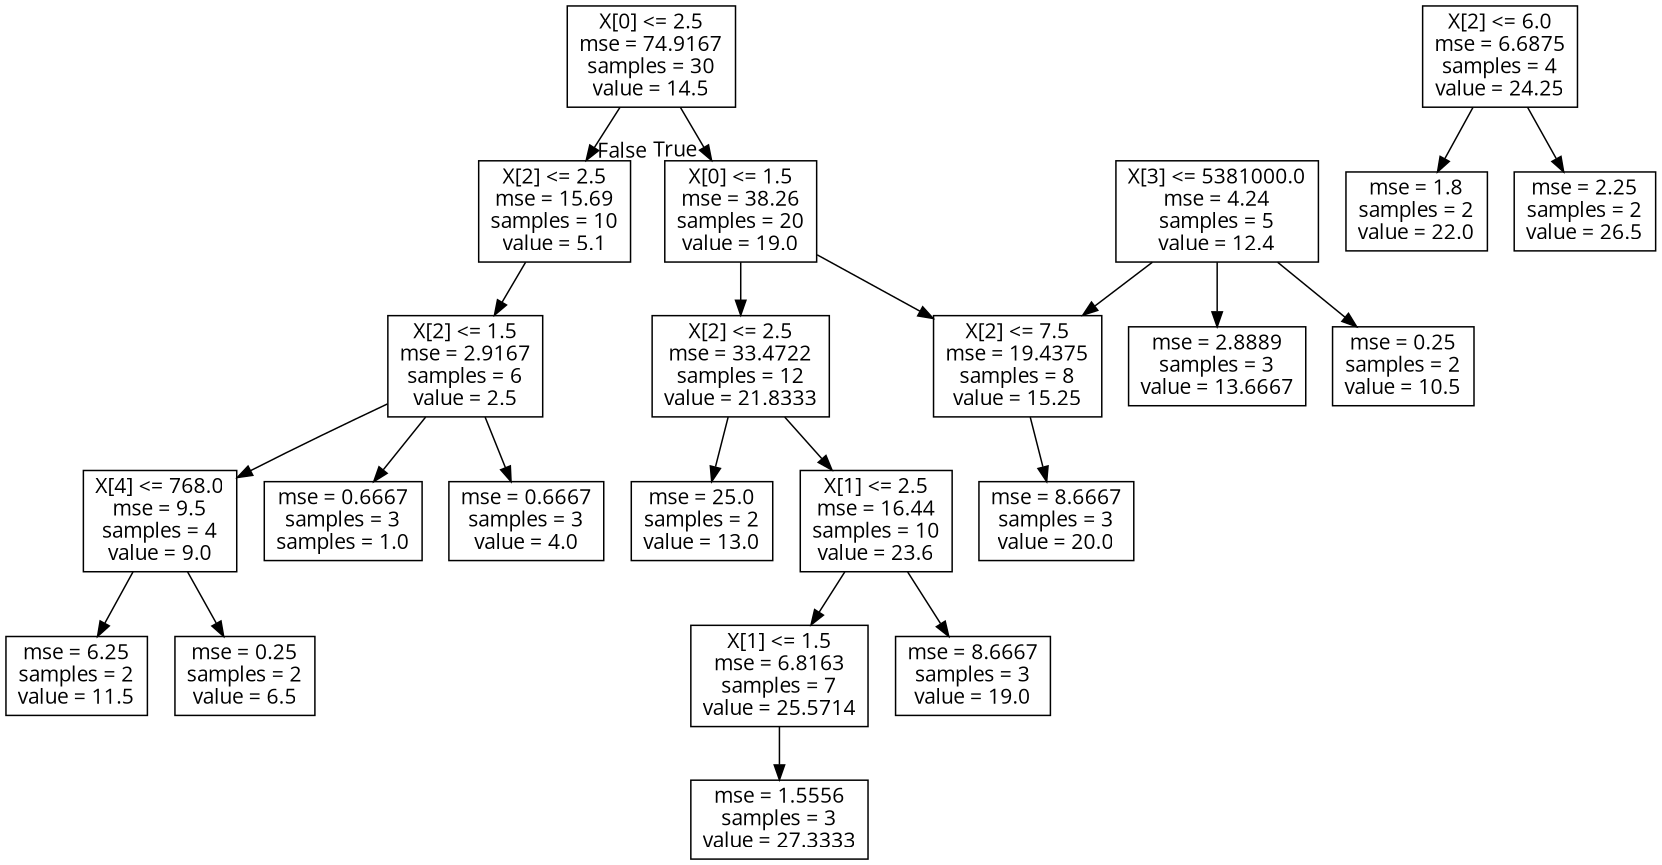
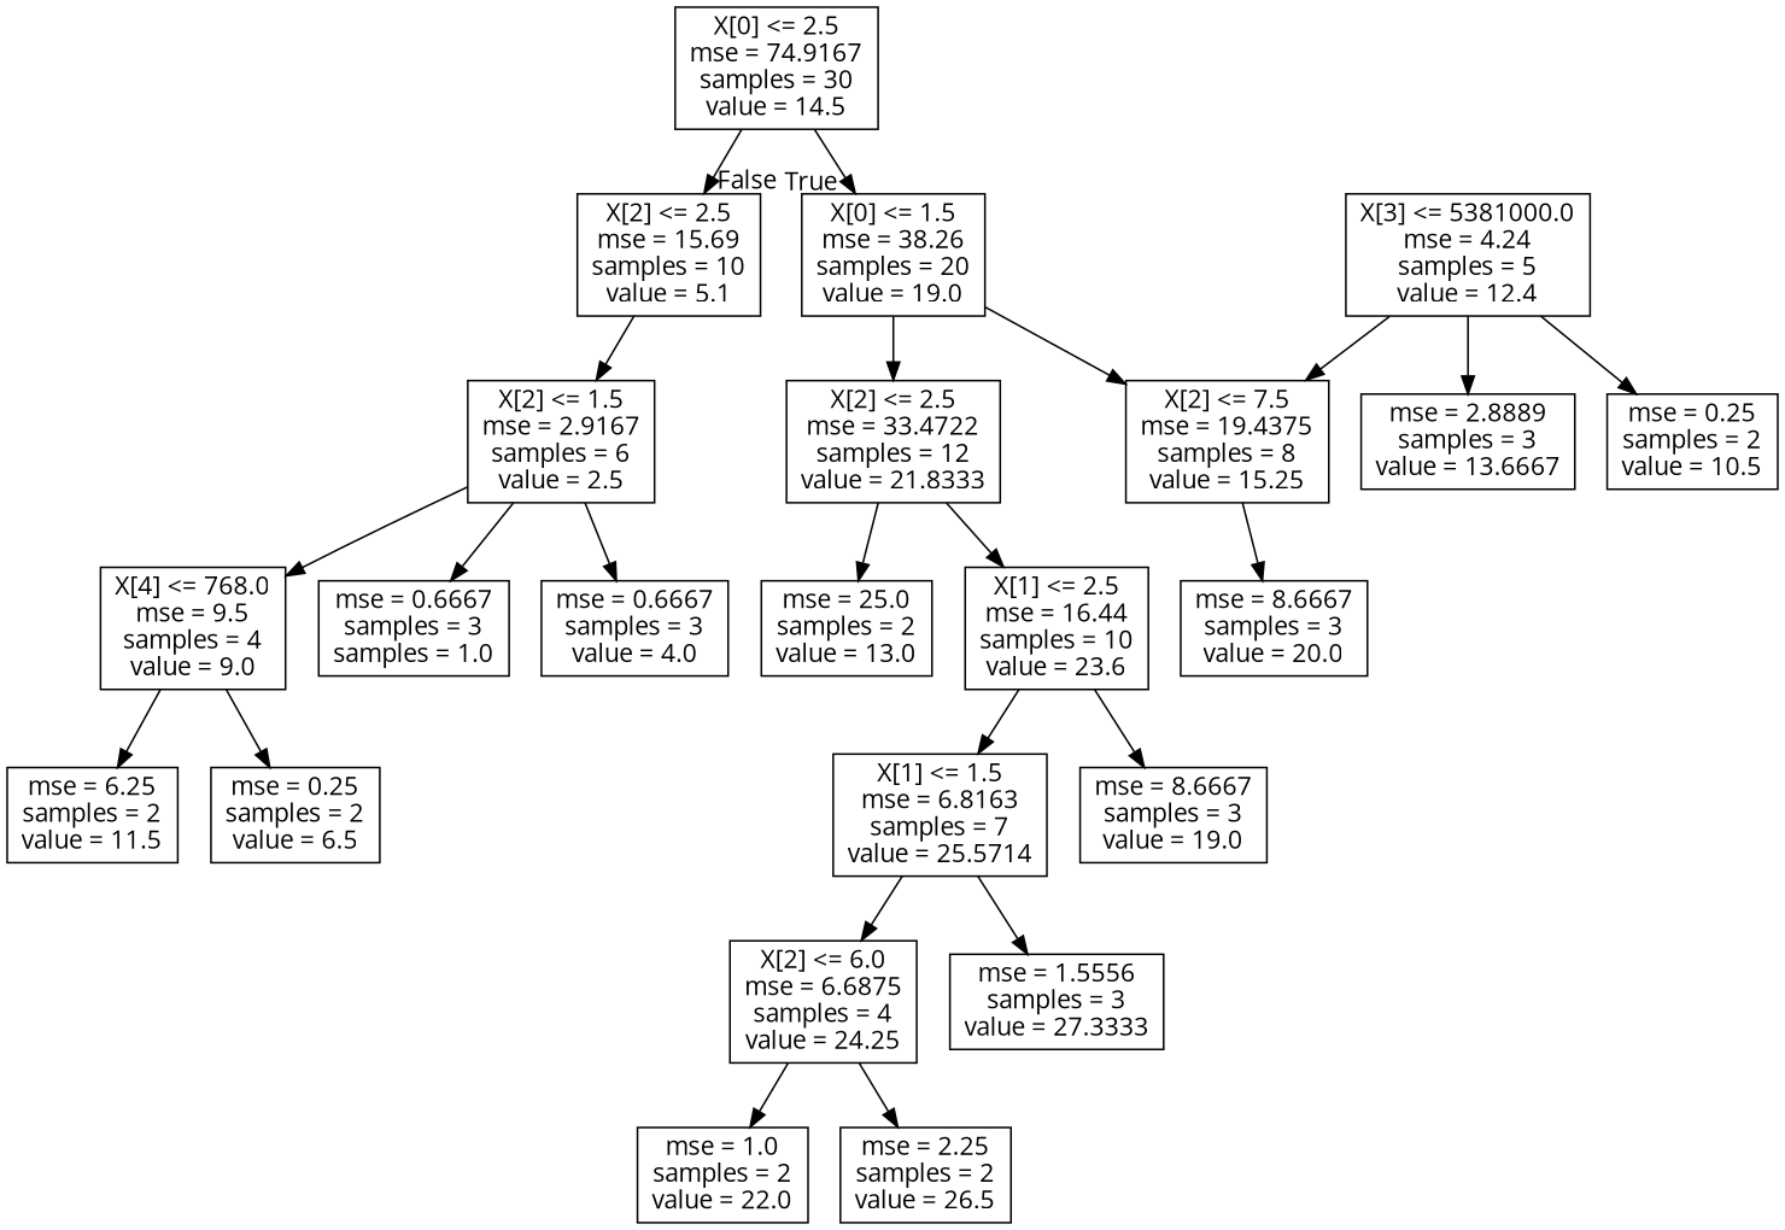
  digraph {
    fontname="Open Sans"
    node [fontname="Open Sans" shape=box]
    edge [fontname="Open Sans"]
    n1 [label="X[0] <= 2.5\nmse = 74.9167\nsamples = 30\nvalue = 14.5"]
    n2 [label="X[0] <= 1.5\nmse = 38.26\nsamples = 20\nvalue = 19.0"]
    n3 [label="X[2] <= 2.5\nmse = 15.69\nsamples = 10\nvalue = 5.1"]
    n4 [label="X[2] <= 2.5\nmse = 33.4722\nsamples = 12\nvalue = 21.8333"]
    n5 [label="X[2] <= 7.5\nmse = 19.4375\nsamples = 8\nvalue = 15.25"]
    n6 [label="X[2] <= 1.5\nmse = 2.9167\nsamples = 6\nvalue = 2.5"]
    n7 [label="mse = 25.0\nsamples = 2\nvalue = 13.0"]
    n8 [label="X[1] <= 2.5\nmse = 16.44\nsamples = 10\nvalue = 23.6"]
    n9 [label="mse = 8.6667\nsamples = 3\nvalue = 20.0"]
    n10 [label="X[1] <= 1.5\nmse = 6.8163\nsamples = 7\nvalue = 25.5714"]
    n11 [label="mse = 8.6667\nsamples = 3\nvalue = 19.0"]
    n12 [label="X[2] <= 6.0\nmse = 6.6875\nsamples = 4\nvalue = 24.25"]
    n13 [label="mse = 1.5556\nsamples = 3\nvalue = 27.3333"]
-   n14 [label="mse = 1.8\nsamples = 2\nvalue = 22.0"]
+   n14 [label="mse = 1.0\nsamples = 2\nvalue = 22.0"]
    n15 [label="mse = 2.25\nsamples = 2\nvalue = 26.5"]
    n16 [label="X[3] <= 5381000.0\nmse = 4.24\nsamples = 5\nvalue = 12.4"]
    n17 [label="mse = 0.25\nsamples = 2\nvalue = 10.5"]
    n18 [label="mse = 2.8889\nsamples = 3\nvalue = 13.6667"]
    n19 [label="X[4] <= 768.0\nmse = 9.5\nsamples = 4\nvalue = 9.0"]
    n20 [label="mse = 0.6667\nsamples = 3\nsamples = 1.0"]
    n21 [label="mse = 0.6667\nsamples = 3\nvalue = 4.0"]
    n22 [label="mse = 6.25\nsamples = 2\nvalue = 11.5"]
    n23 [label="mse = 0.25\nsamples = 2\nvalue = 6.5"]
    n1 -> n2 [headlabel=True labelangle=45 labeldistance=2.5]
    n1 -> n3 [headlabel=False labelangle=-45 labeldistance=2.5]
    n2 -> n4
    n2 -> n5
    n3 -> n6
    n4 -> n7
    n4 -> n8
    n5 -> n9
    n6 -> n19
    n6 -> n20
    n6 -> n21
    n8 -> n10
    n8 -> n11
+   n10 -> n12
    n10 -> n13
    n12 -> n14
    n12 -> n15
    n16 -> n5
    n16 -> n17
    n16 -> n18
    n19 -> n22
    n19 -> n23
  }
